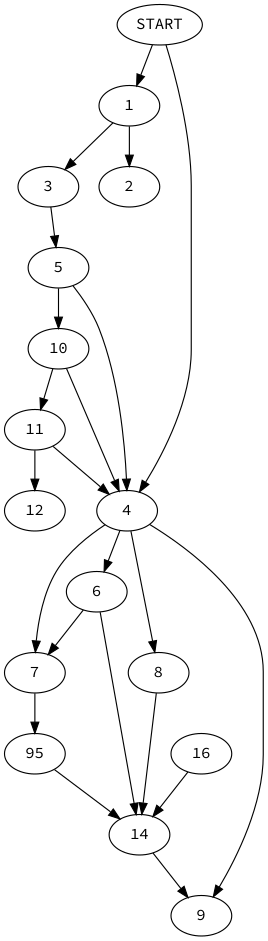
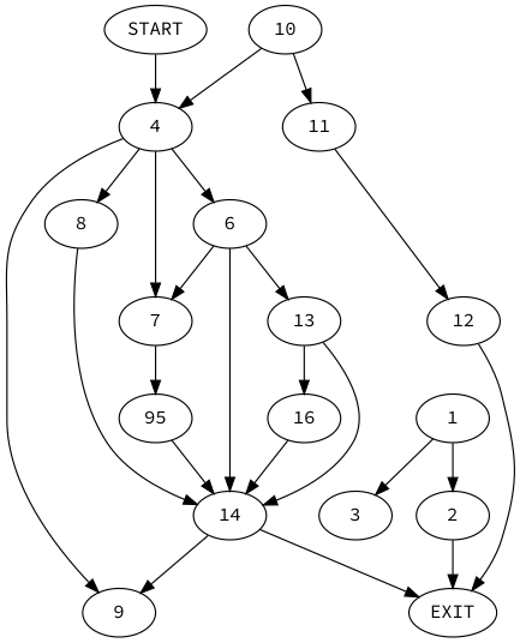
  digraph {
    fontname="Source Code Pro"
    node [fontname="Source Code Pro"]
    edge [fontname="Source Code Pro"]
    n1 [label=START]
    1
    4
    2
    3
-   5
+   n6 [label=EXIT]
    6
    7
    8
    9
    10
+   13
    14
    n15 [label=95]
    11
    16
    12
-   n1 -> 1
    n1 -> 4
    1 -> 2
    1 -> 3
    4 -> 6
    4 -> 7
    4 -> 8
    4 -> 9
-   3 -> 5
-   5 -> 4
-   5 -> 10
+   2 -> n6
    6 -> 7
+   6 -> 13
    6 -> 14
    7 -> n15
    8 -> 14
    10 -> 4
    10 -> 11
+   13 -> 14
+   13 -> 16
+   14 -> n6
    14 -> 9
    n15 -> 14
-   11 -> 4
    11 -> 12
    16 -> 14
+   12 -> n6
  }
